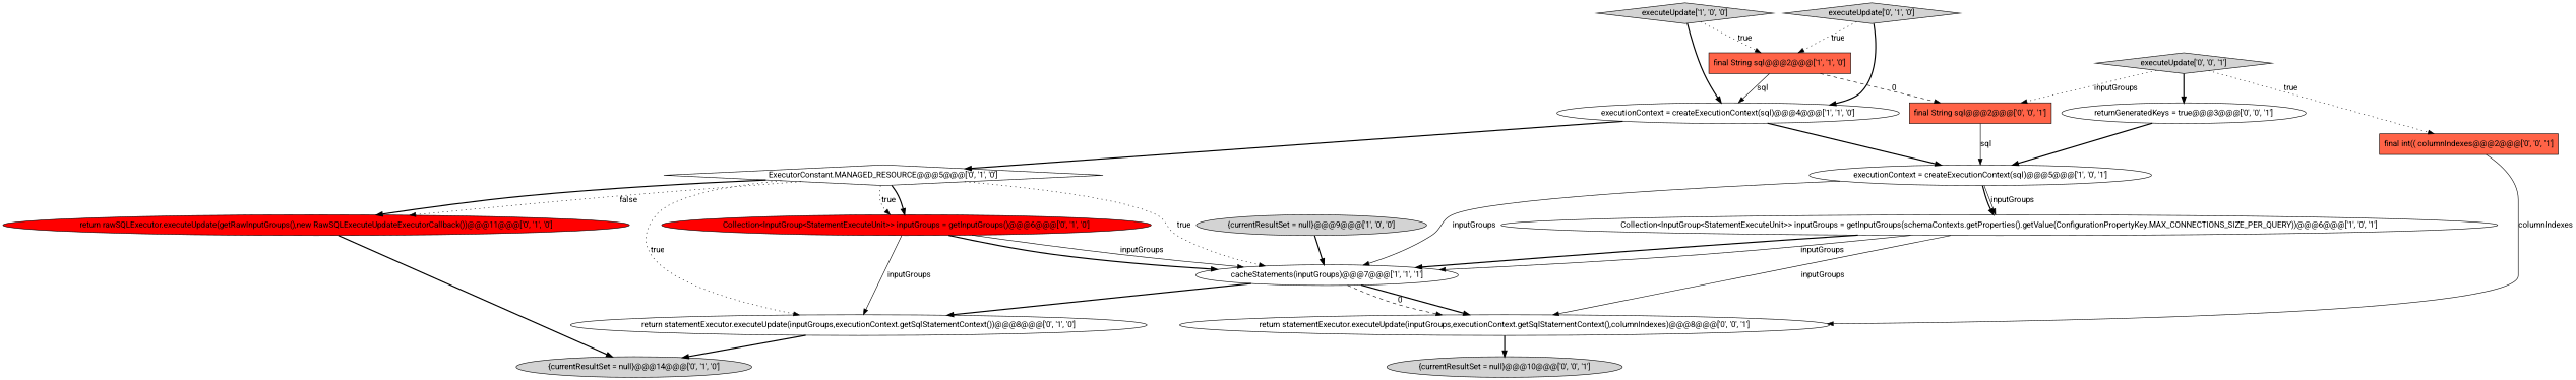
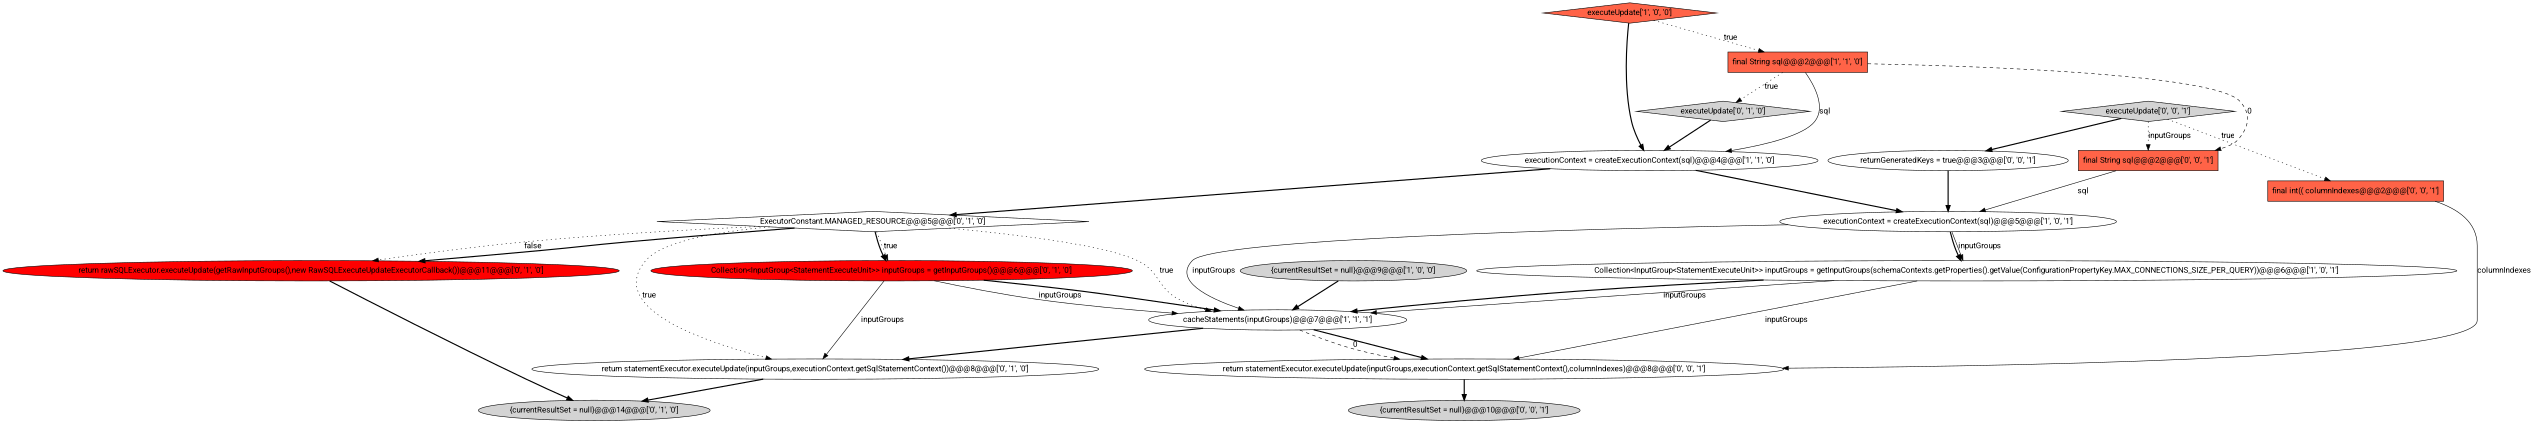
  digraph {
    fontname=Roboto
    node [fillcolor=white fontname=Roboto shape=ellipse style=filled]
    edge [fontname=Roboto style=bold]
    n1 [label="Collection<InputGroup<StatementExecuteUnit>> inputGroups = getInputGroups(schemaContexts.getProperties().getValue(ConfigurationPropertyKey.MAX_CONNECTIONS_SIZE_PER_QUERY))@@@6@@@['1', '0', '1']"]
    n2 [label="return statementExecutor.executeUpdate(inputGroups,executionContext.getSqlStatementContext(),columnIndexes)@@@8@@@['0', '0', '1']"]
    n3 [label="cacheStatements(inputGroups)@@@7@@@['1', '1', '1']"]
    n4 [fillcolor=lightgray label="{currentResultSet = null}@@@10@@@['0', '0', '1']"]
    n5 [label="return statementExecutor.executeUpdate(inputGroups,executionContext.getSqlStatementContext())@@@8@@@['0', '1', '0']"]
-   n6 [fillcolor=lightgray label="executeUpdate['1', '0', '0']" shape=diamond]
+   n6 [fillcolor=tomato label="executeUpdate['1', '0', '0']" shape=diamond]
    n7 [label="executionContext = createExecutionContext(sql)@@@4@@@['1', '1', '0']"]
    n8 [fillcolor=tomato label="final String sql@@@2@@@['1', '1', '0']" shape=box]
    n9 [label="executionContext = createExecutionContext(sql)@@@5@@@['1', '0', '1']"]
    n10 [label="ExecutorConstant.MANAGED_RESOURCE@@@5@@@['0', '1', '0']" shape=diamond]
    n11 [fillcolor=tomato label="final String sql@@@2@@@['0', '0', '1']" shape=box]
    n12 [fillcolor=red label="Collection<InputGroup<StatementExecuteUnit>> inputGroups = getInputGroups()@@@6@@@['0', '1', '0']"]
    n13 [fillcolor=red label="return rawSQLExecutor.executeUpdate(getRawInputGroups(),new RawSQLExecuteUpdateExecutorCallback())@@@11@@@['0', '1', '0']"]
    n14 [fillcolor=lightgray label="{currentResultSet = null}@@@14@@@['0', '1', '0']"]
    n15 [fillcolor=lightgray label="executeUpdate['0', '0', '1']" shape=diamond]
    n16 [fillcolor=tomato label="final int(( columnIndexes@@@2@@@['0', '0', '1']" shape=box]
    n17 [label="returnGeneratedKeys = true@@@3@@@['0', '0', '1']"]
    n18 [fillcolor=lightgray label="{currentResultSet = null}@@@9@@@['1', '0', '0']"]
    n19 [fillcolor=lightgray label="executeUpdate['0', '1', '0']" shape=diamond]
    n1 -> n2 [label=inputGroups style=solid]
    n1 -> n3 [label=inputGroups style=solid]
    n1 -> n3
    n2 -> n4
    n3 -> n2
    n3 -> n2 [label=0 style=dashed]
    n3 -> n5
    n5 -> n14
    n6 -> n7
    n6 -> n8 [label=true style=dotted]
    n7 -> n9
    n7 -> n10
    n8 -> n7 [label=sql style=solid]
    n8 -> n11 [label=0 style=dashed]
    n9 -> n1 [label=inputGroups style=solid]
    n9 -> n1
    n9 -> n3 [label=inputGroups style=solid]
    n10 -> n3 [label=true style=dotted]
    n10 -> n5 [label=true style=dotted]
    n10 -> n12
    n10 -> n12 [label=true style=dotted]
    n10 -> n13 [label=false style=dotted]
    n10 -> n13
    n11 -> n9 [label=sql style=solid]
    n12 -> n3 [label=inputGroups style=solid]
    n12 -> n3
    n12 -> n5 [label=inputGroups style=solid]
    n13 -> n14
    n15 -> n11 [label=inputGroups style=dotted]
    n15 -> n16 [label=true style=dotted]
    n15 -> n17
    n16 -> n2 [label=columnIndexes style=solid]
    n17 -> n9
    n18 -> n3
    n19 -> n7
-   n19 -> n8 [label=true style=dotted]
+   n8 -> n19 [label=true style=dotted]
  }
